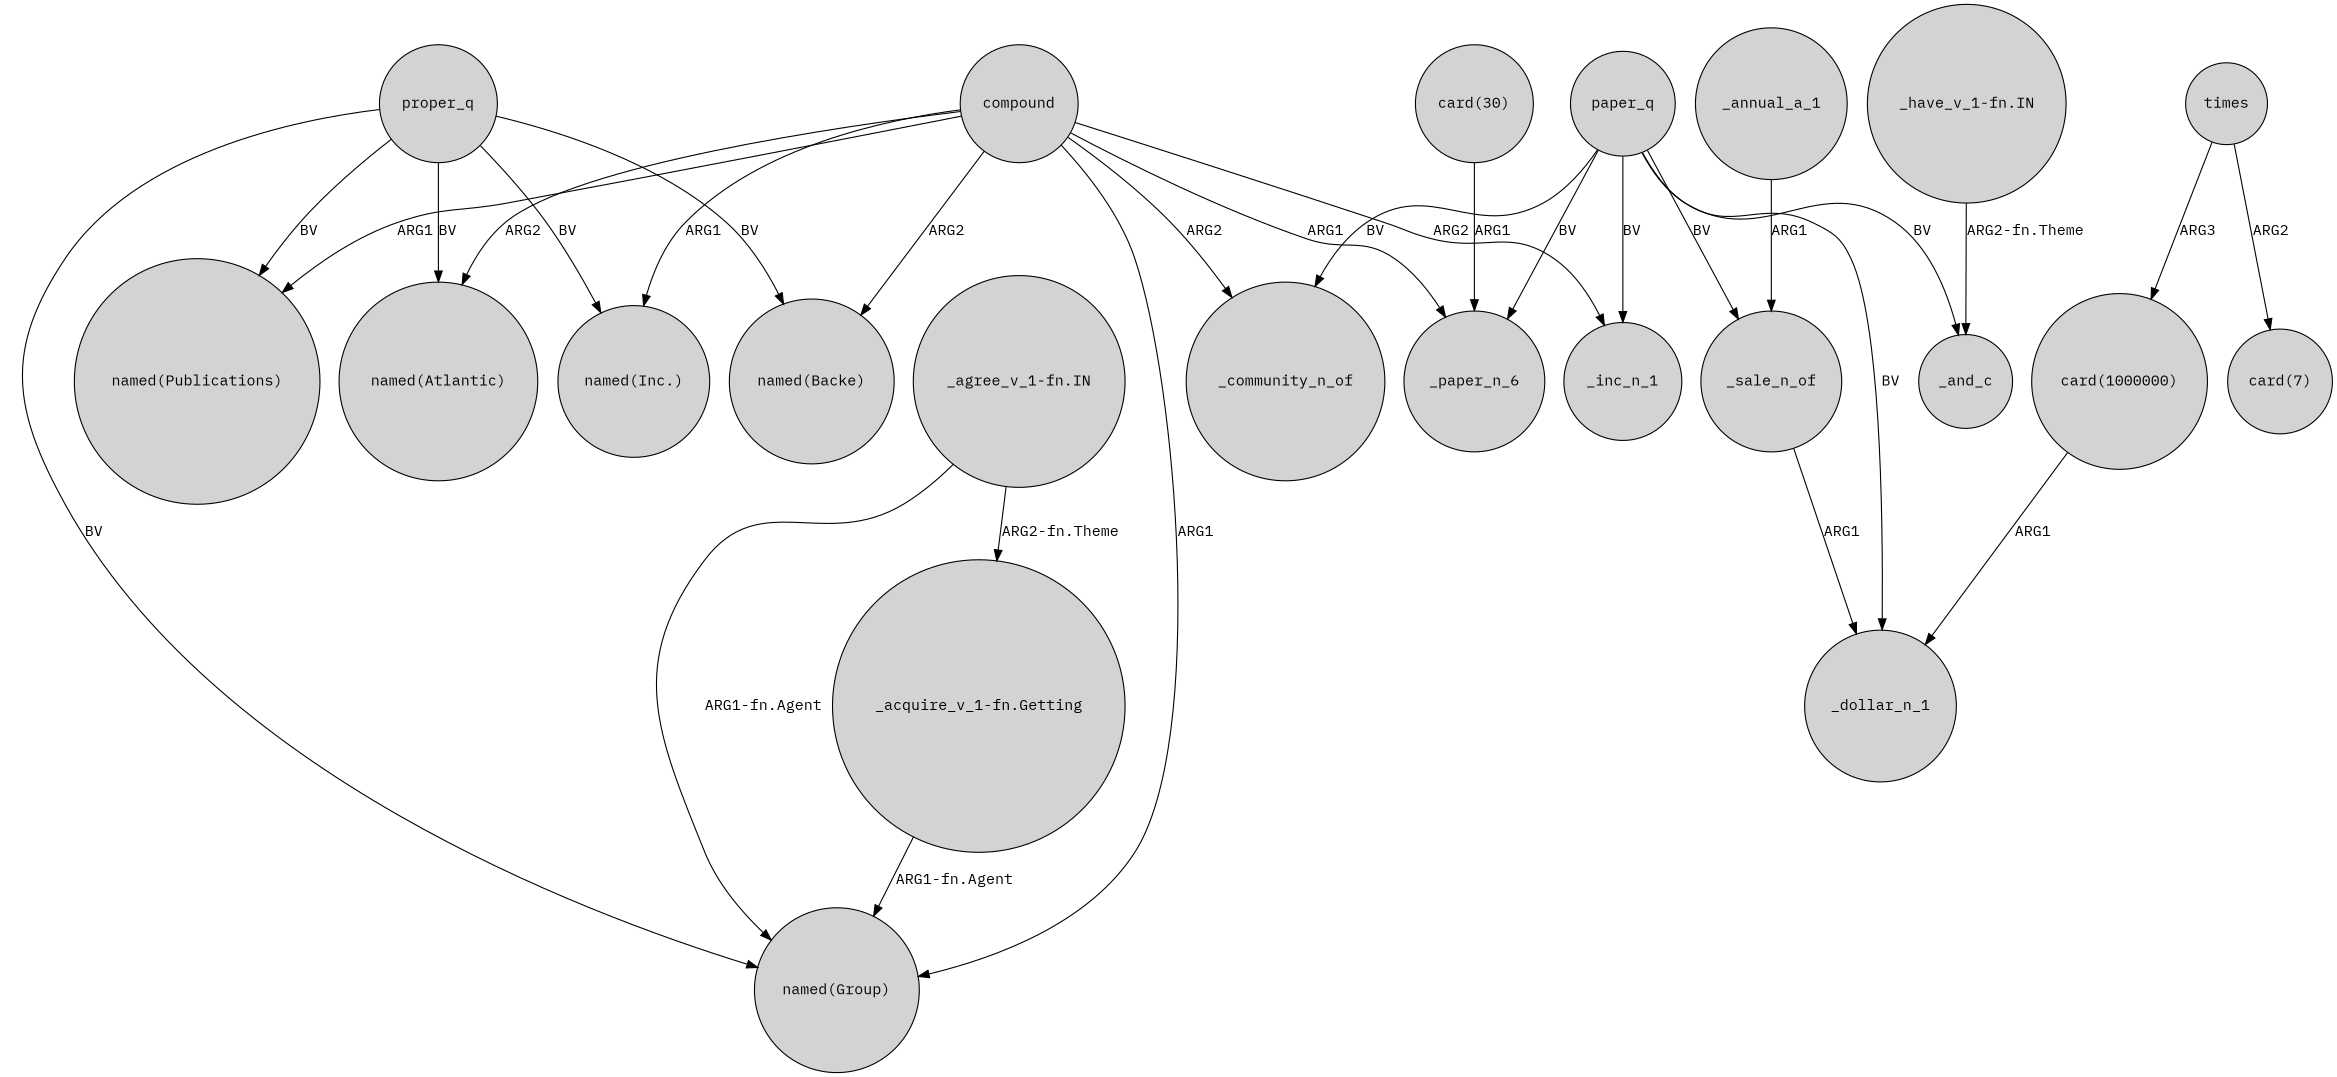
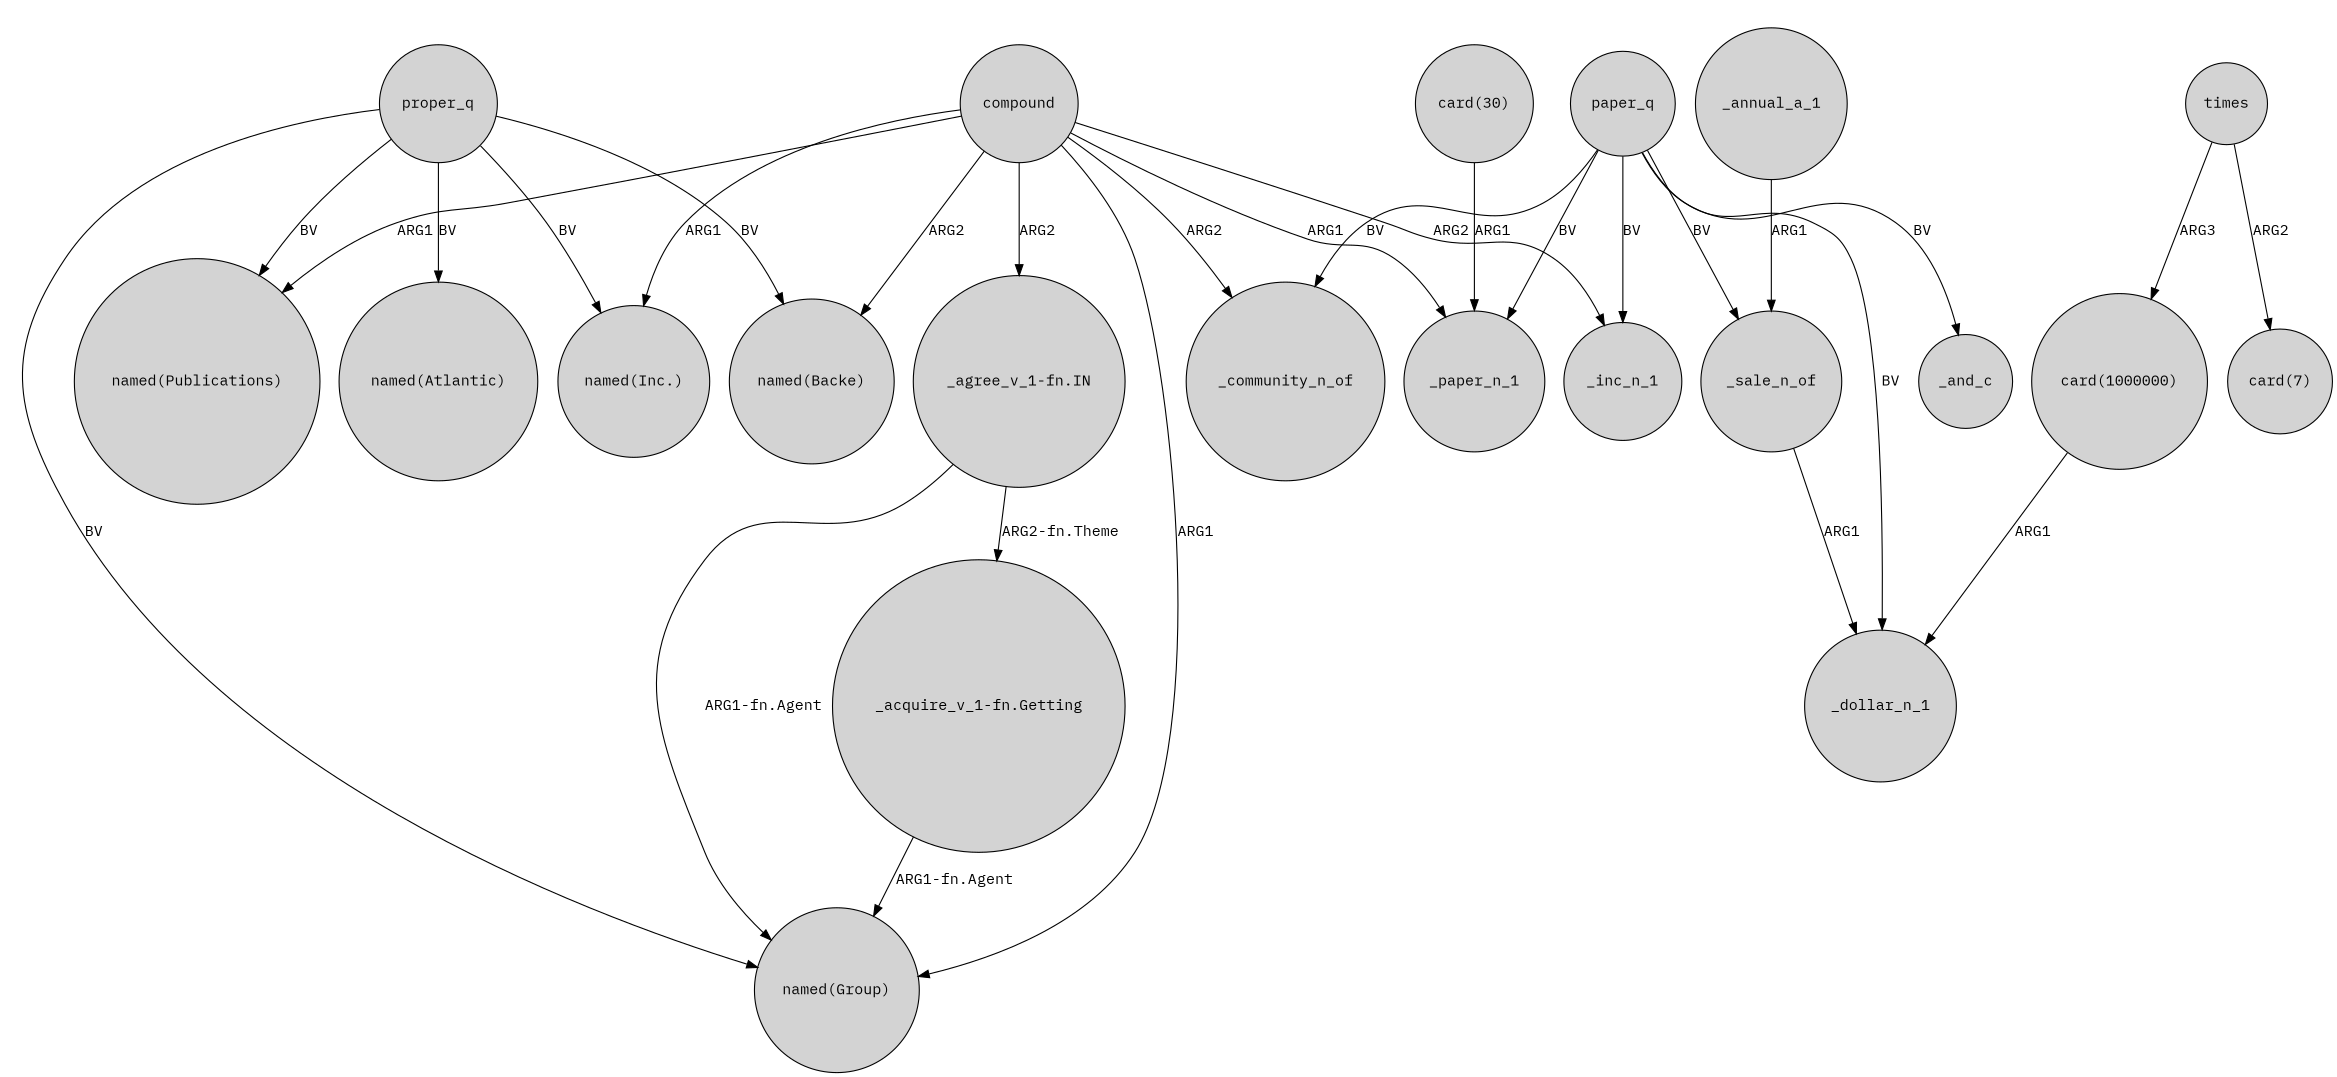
  digraph {
    fontname="IBM Plex Mono"
    node [fontname="IBM Plex Mono" shape=circle style=filled]
    edge [fontname="IBM Plex Mono"]
    proper_q
    "named(Inc.)"
    "named(Publications)"
    "named(Group)"
    "named(Atlantic)"
    "named(Backe)"
    "card(1000000)"
    _dollar_n_1
    n9 [label=paper_q]
    _inc_n_1
    _community_n_of
-   _paper_n_1 [label=_paper_n_6]
+   _paper_n_1
    _and_c
    _sale_n_of
    compound
    "card(30)"
    "_acquire_v_1-fn.Getting"
    "_agree_v_1-fn.IN"
-   "_have_v_1-fn.IN"
    _annual_a_1
    times
    "card(7)"
    proper_q -> "named(Inc.)" [label=BV]
    proper_q -> "named(Publications)" [label=BV]
    proper_q -> "named(Group)" [label=BV]
    proper_q -> "named(Atlantic)" [label=BV]
    proper_q -> "named(Backe)" [label=BV]
    "card(1000000)" -> _dollar_n_1 [label=ARG1]
    n9 -> _dollar_n_1 [label=BV]
    n9 -> _inc_n_1 [label=BV]
    n9 -> _community_n_of [label=BV]
    n9 -> _paper_n_1 [label=BV]
    n9 -> _and_c [label=BV]
    n9 -> _sale_n_of [label=BV]
    _sale_n_of -> _dollar_n_1 [label=ARG1]
    compound -> "named(Inc.)" [label=ARG1]
    compound -> "named(Publications)" [label=ARG1]
    compound -> "named(Group)" [label=ARG1]
-   compound -> "named(Atlantic)" [label=ARG2]
+   compound -> "_agree_v_1-fn.IN" [label=ARG2]
    compound -> "named(Backe)" [label=ARG2]
    compound -> _inc_n_1 [label=ARG2]
    compound -> _community_n_of [label=ARG2]
    compound -> _paper_n_1 [label=ARG1]
    "card(30)" -> _paper_n_1 [label=ARG1]
    "_acquire_v_1-fn.Getting" -> "named(Group)" [label="ARG1-fn.Agent"]
    "_agree_v_1-fn.IN" -> "named(Group)" [label="ARG1-fn.Agent"]
    "_agree_v_1-fn.IN" -> "_acquire_v_1-fn.Getting" [label="ARG2-fn.Theme"]
-   "_have_v_1-fn.IN" -> _and_c [label="ARG2-fn.Theme"]
    _annual_a_1 -> _sale_n_of [label=ARG1]
    times -> "card(1000000)" [label=ARG3]
    times -> "card(7)" [label=ARG2]
  }
